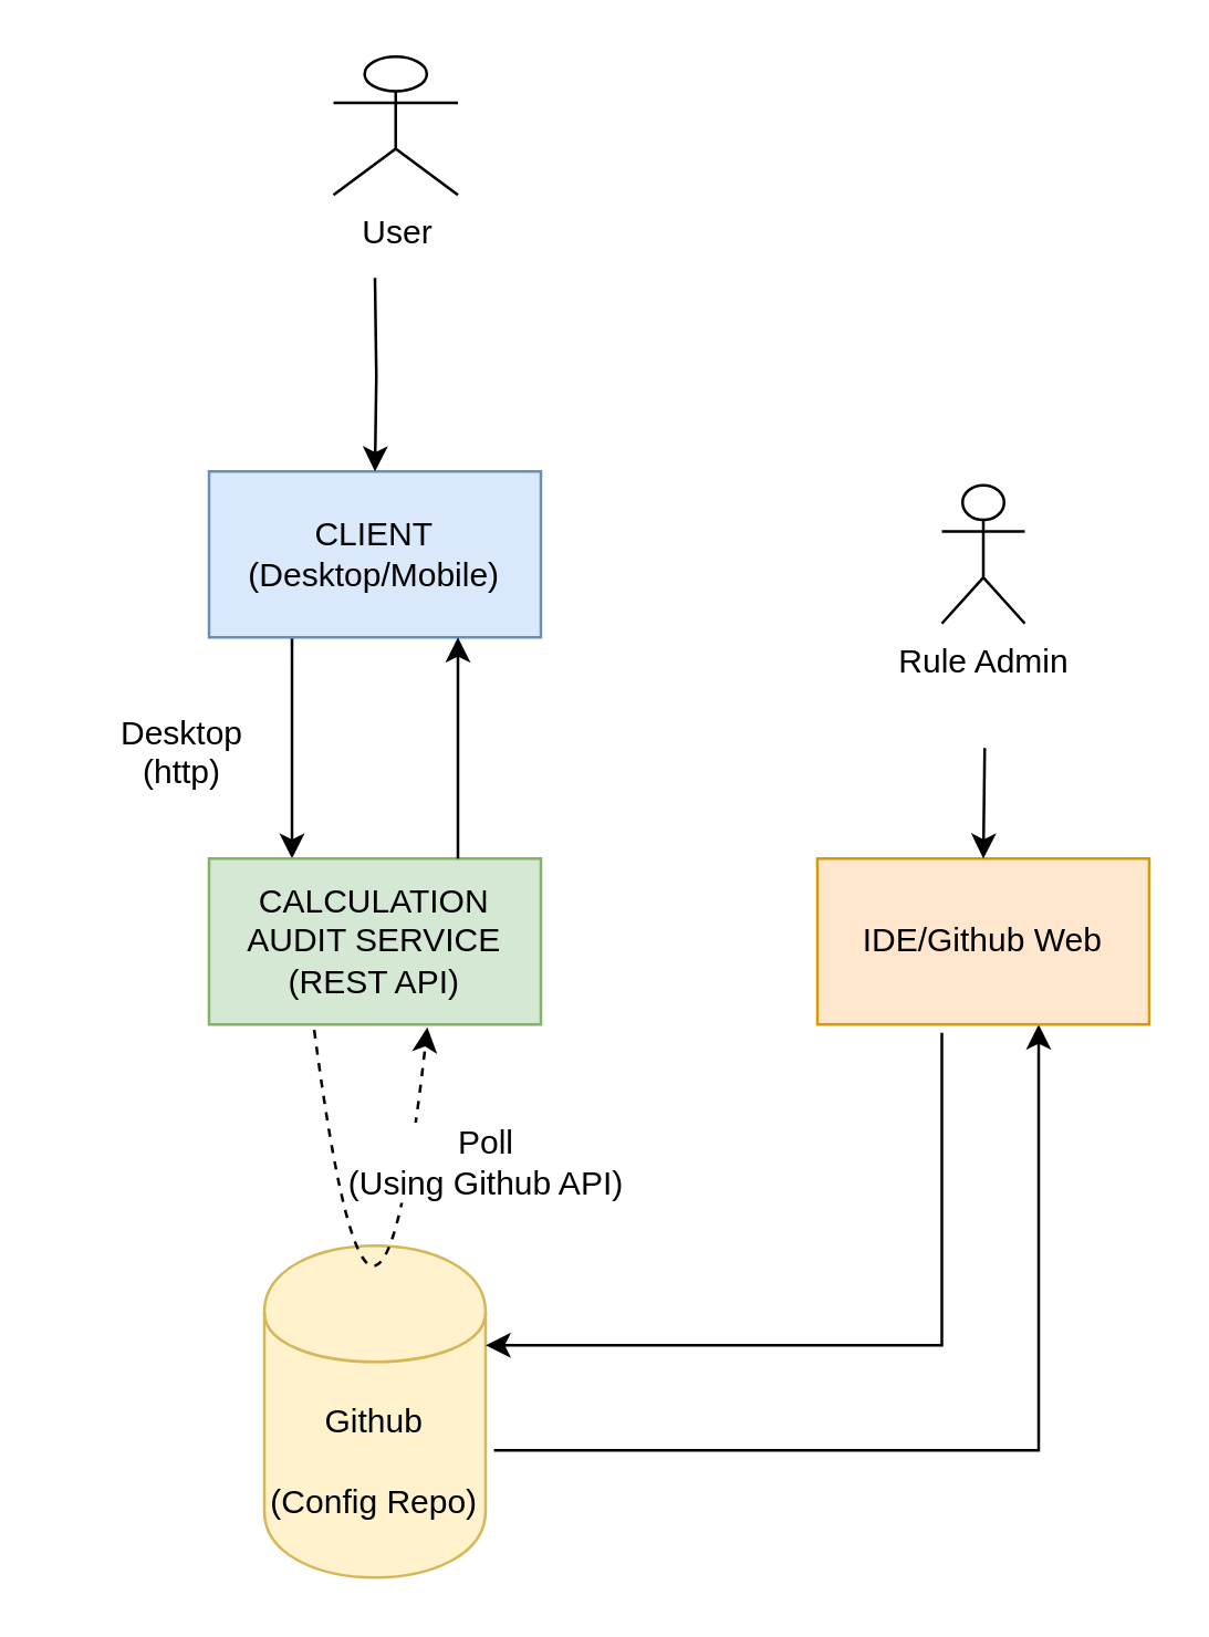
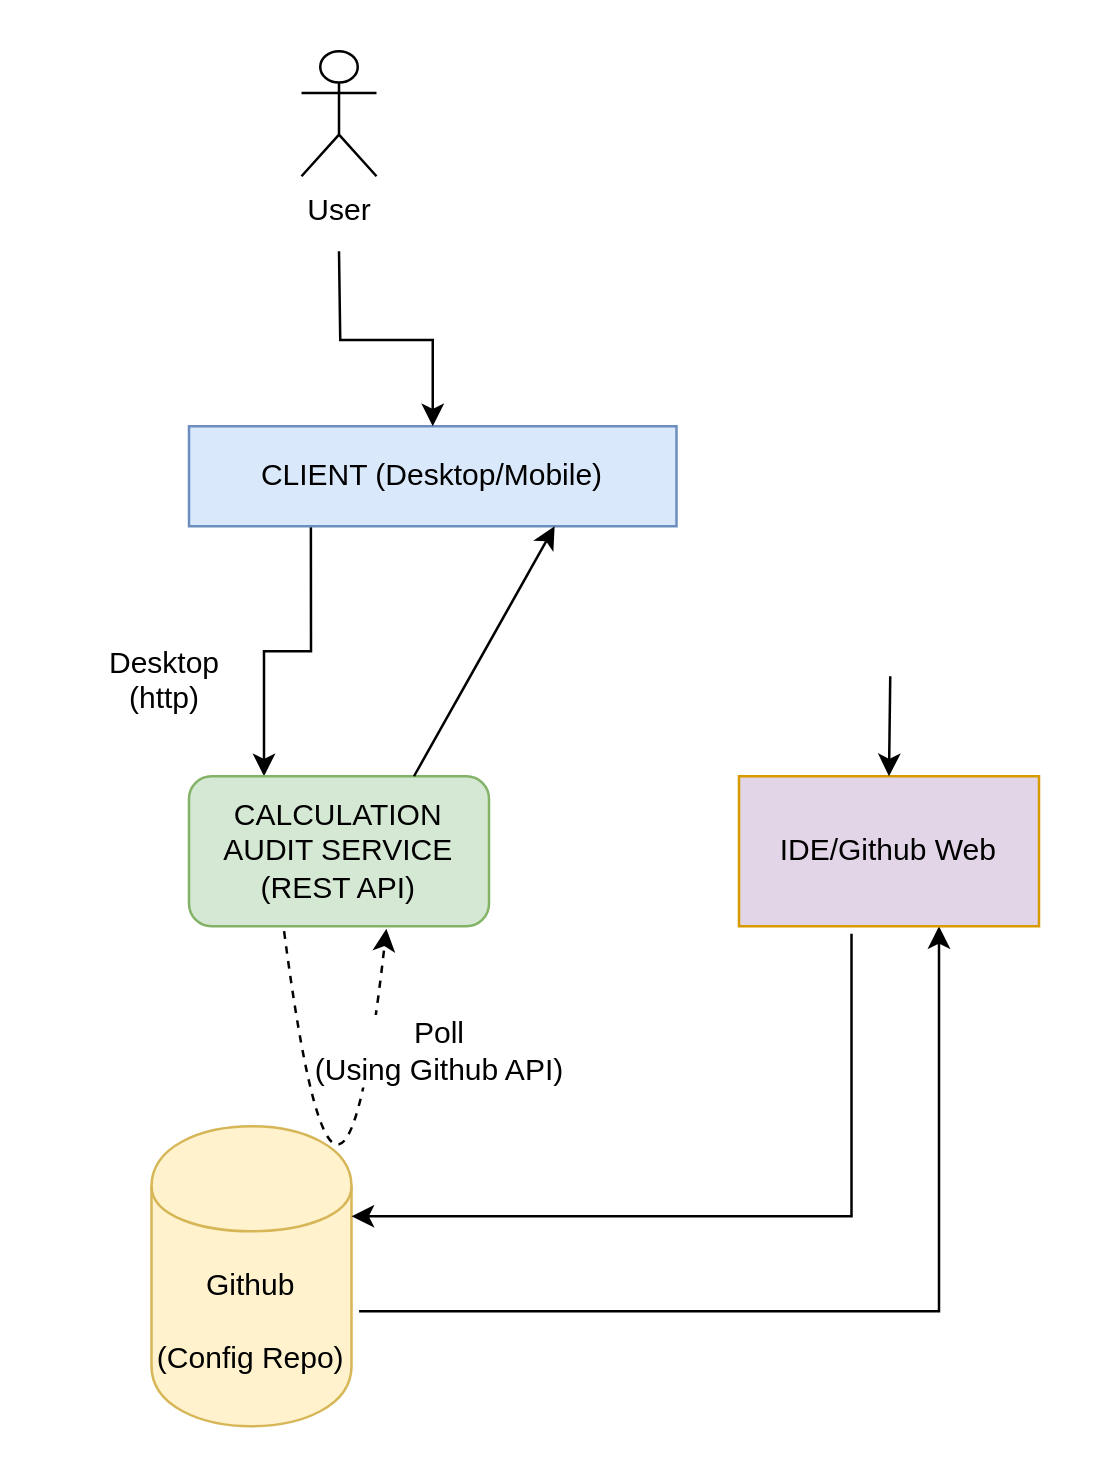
  <mxCell id="0" />
  <mxCell id="1" parent="0" />
  <mxCell id="2" style="edgeStyle=orthogonalEdgeStyle;rounded=0;orthogonalLoop=1;jettySize=auto;html=1;exitX=0.25;exitY=1;exitDx=0;exitDy=0;entryX=0.25;entryY=0;entryDx=0;entryDy=0;" parent="1" source="3" target="4" edge="1"><mxGeometry relative="1" as="geometry"><mxPoint x="120" y="310" as="targetPoint" /></mxGeometry></mxCell>
- <mxCell id="3" value="CLIENT (Desktop/Mobile)" style="rounded=0;whiteSpace=wrap;html=1;fillColor=#dae8fc;strokeColor=#6c8ebf;" parent="1" vertex="1"><mxGeometry x="75" y="170" width="120" height="60" as="geometry" /></mxCell>
- <mxCell id="4" value="CALCULATION AUDIT SERVICE&lt;br&gt;(REST API)" style="rounded=0;whiteSpace=wrap;html=1;fillColor=#d5e8d4;strokeColor=#82b366;" parent="1" vertex="1"><mxGeometry x="75" y="310" width="120" height="60" as="geometry" /></mxCell>
- <mxCell id="5" value="Github&lt;br&gt;&lt;br&gt;(Config Repo)" style="shape=cylinder;whiteSpace=wrap;html=1;boundedLbl=1;backgroundOutline=1;rounded=0;fillColor=#fff2cc;strokeColor=#d6b656;" parent="1" vertex="1"><mxGeometry x="95" y="450" width="80" height="120" as="geometry" /></mxCell>
+ <mxCell id="3" value="CLIENT (Desktop/Mobile)" style="rounded=0;whiteSpace=wrap;html=1;fillColor=#dae8fc;strokeColor=#6c8ebf;" parent="1" vertex="1"><mxGeometry x="75" y="170" width="195" height="40" as="geometry" /></mxCell>
+ <mxCell id="4" value="CALCULATION AUDIT SERVICE&lt;br&gt;(REST API)" style="whiteSpace=wrap;html=1;fillColor=#d5e8d4;strokeColor=#82b366;rounded=1;" parent="1" vertex="1"><mxGeometry x="75" y="310" width="120" height="60" as="geometry" /></mxCell>
+ <mxCell id="5" value="Github&lt;br&gt;&lt;br&gt;(Config Repo)" style="shape=cylinder;whiteSpace=wrap;html=1;boundedLbl=1;backgroundOutline=1;rounded=0;fillColor=#fff2cc;strokeColor=#d6b656;" parent="1" vertex="1"><mxGeometry x="60" y="450" width="80" height="120" as="geometry" /></mxCell>
  <mxCell id="6" value="" style="endArrow=classic;html=1;exitX=0.75;exitY=0;exitDx=0;exitDy=0;entryX=0.75;entryY=1;entryDx=0;entryDy=0;" parent="1" source="4" target="3" edge="1"><mxGeometry width="50" height="50" relative="1" as="geometry"><mxPoint x="120" y="150" as="sourcePoint" /><mxPoint x="120" y="240" as="targetPoint" /></mxGeometry></mxCell>
  <mxCell id="7" value="" style="edgeStyle=orthogonalEdgeStyle;rounded=0;orthogonalLoop=1;jettySize=auto;html=1;" parent="1" target="3" edge="1"><mxGeometry relative="1" as="geometry"><mxPoint x="135" y="100" as="sourcePoint" /></mxGeometry></mxCell>
- <mxCell id="8" value="User&lt;br&gt;" style="shape=umlActor;verticalLabelPosition=bottom;labelBackgroundColor=#ffffff;verticalAlign=top;html=1;outlineConnect=0;" parent="1" vertex="1"><mxGeometry x="120" y="20" width="45" height="50" as="geometry" /></mxCell>
+ <mxCell id="8" value="User&lt;br&gt;" style="shape=umlActor;verticalLabelPosition=bottom;labelBackgroundColor=#ffffff;verticalAlign=top;html=1;outlineConnect=0;" parent="1" vertex="1"><mxGeometry x="120" y="20" width="30" height="50" as="geometry" /></mxCell>
  <mxCell id="9" value="" style="endArrow=classic;html=1;entryX=0.658;entryY=1.017;entryDx=0;entryDy=0;exitX=0.317;exitY=1.033;exitDx=0;exitDy=0;exitPerimeter=0;entryPerimeter=0;curved=1;dashed=1;arcSize=20;" parent="1" source="4" target="4" edge="1"><mxGeometry width="50" height="50" relative="1" as="geometry"><mxPoint x="100" y="372" as="sourcePoint" /><mxPoint x="160" y="380" as="targetPoint" /><Array as="points"><mxPoint x="135" y="540" /></Array></mxGeometry></mxCell>
  <mxCell id="10" value="Poll&lt;br&gt;(Using Github API)" style="text;html=1;resizable=0;points=[];align=center;verticalAlign=middle;labelBackgroundColor=#ffffff;" parent="9" vertex="1" connectable="0"><mxGeometry x="-0.722" y="29" relative="1" as="geometry"><mxPoint x="27" y="5" as="offset" /></mxGeometry></mxCell>
  <mxCell id="11" value="" style="edgeStyle=segmentEdgeStyle;endArrow=none;html=1;startArrow=classic;startFill=1;endFill=0;exitX=1;exitY=0.3;exitDx=0;exitDy=0;rounded=0;entryX=0.294;entryY=1.05;entryDx=0;entryDy=0;entryPerimeter=0;" parent="1" source="5" edge="1"><mxGeometry width="50" height="50" relative="1" as="geometry"><mxPoint x="350" y="490" as="sourcePoint" /><mxPoint x="340" y="373" as="targetPoint" /></mxGeometry></mxCell>
  <mxCell id="12" value="" style="edgeStyle=segmentEdgeStyle;endArrow=classic;html=1;startArrow=none;startFill=0;endFill=1;exitX=1.038;exitY=0.617;exitDx=0;exitDy=0;rounded=0;exitPerimeter=0;" parent="1" source="5" edge="1"><mxGeometry width="50" height="50" relative="1" as="geometry"><mxPoint x="220" y="523" as="sourcePoint" /><mxPoint x="375" y="370" as="targetPoint" /></mxGeometry></mxCell>
- <mxCell id="13" value="IDE/Github Web" style="rounded=0;whiteSpace=wrap;html=1;fillColor=#ffe6cc;strokeColor=#d79b00;" parent="1" vertex="1"><mxGeometry x="295" y="310" width="120" height="60" as="geometry" /></mxCell>
- <mxCell id="14" value="Rule Admin" style="shape=umlActor;verticalLabelPosition=bottom;labelBackgroundColor=#ffffff;verticalAlign=top;html=1;outlineConnect=0;" parent="1" vertex="1"><mxGeometry x="340" y="175" width="30" height="50" as="geometry" /></mxCell>
+ <mxCell id="13" value="IDE/Github Web" style="rounded=0;whiteSpace=wrap;html=1;fillColor=#e1d5e7;strokeColor=#d79b00;" parent="1" vertex="1"><mxGeometry x="295" y="310" width="120" height="60" as="geometry" /></mxCell>
  <mxCell id="15" value="" style="endArrow=none;html=1;exitX=0.75;exitY=0;exitDx=0;exitDy=0;startArrow=classic;startFill=1;endFill=0;" parent="1" edge="1"><mxGeometry width="50" height="50" relative="1" as="geometry"><mxPoint x="355" y="310" as="sourcePoint" /><mxPoint x="355.5" y="270" as="targetPoint" /></mxGeometry></mxCell>
  <mxCell id="16" value="Desktop &lt;br&gt;(http)" style="text;html=1;resizable=0;points=[];autosize=1;align=center;verticalAlign=top;spacingTop=-4;" parent="1" vertex="1"><mxGeometry x="20" y="255" width="90" height="30" as="geometry" /></mxCell>
